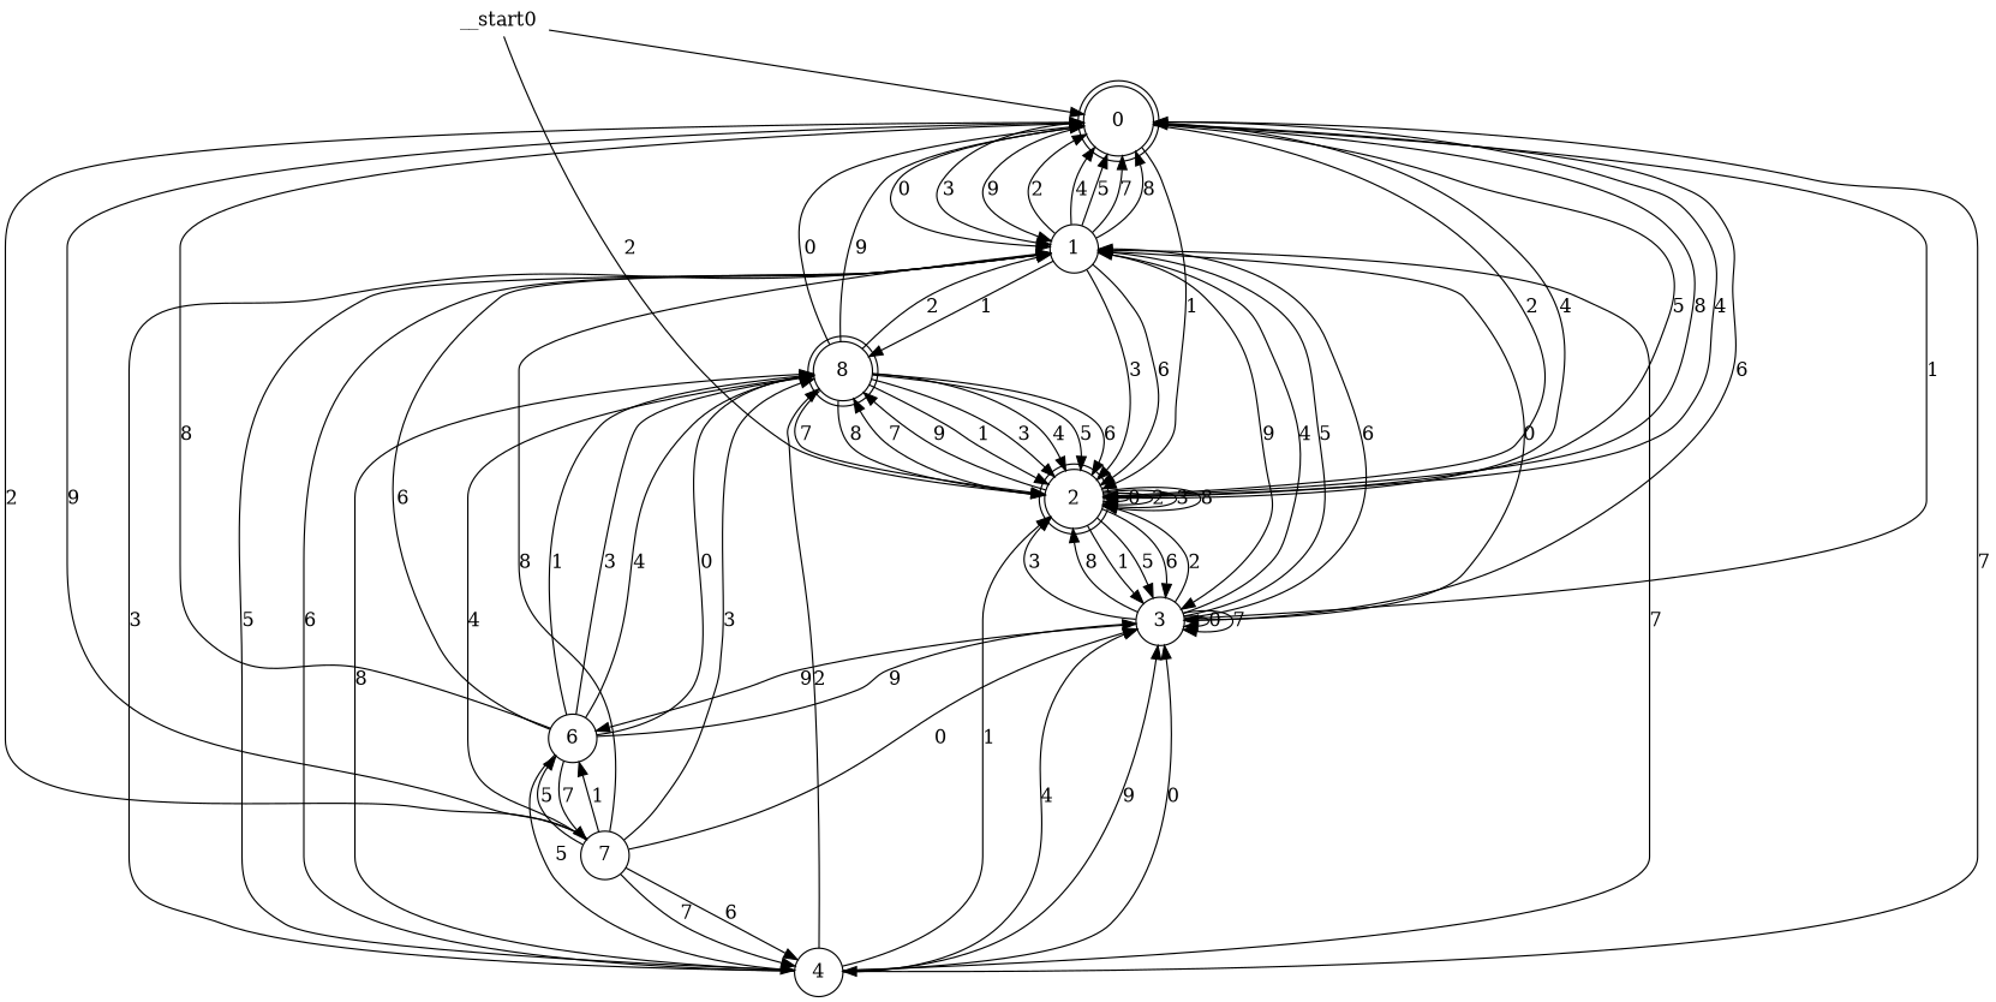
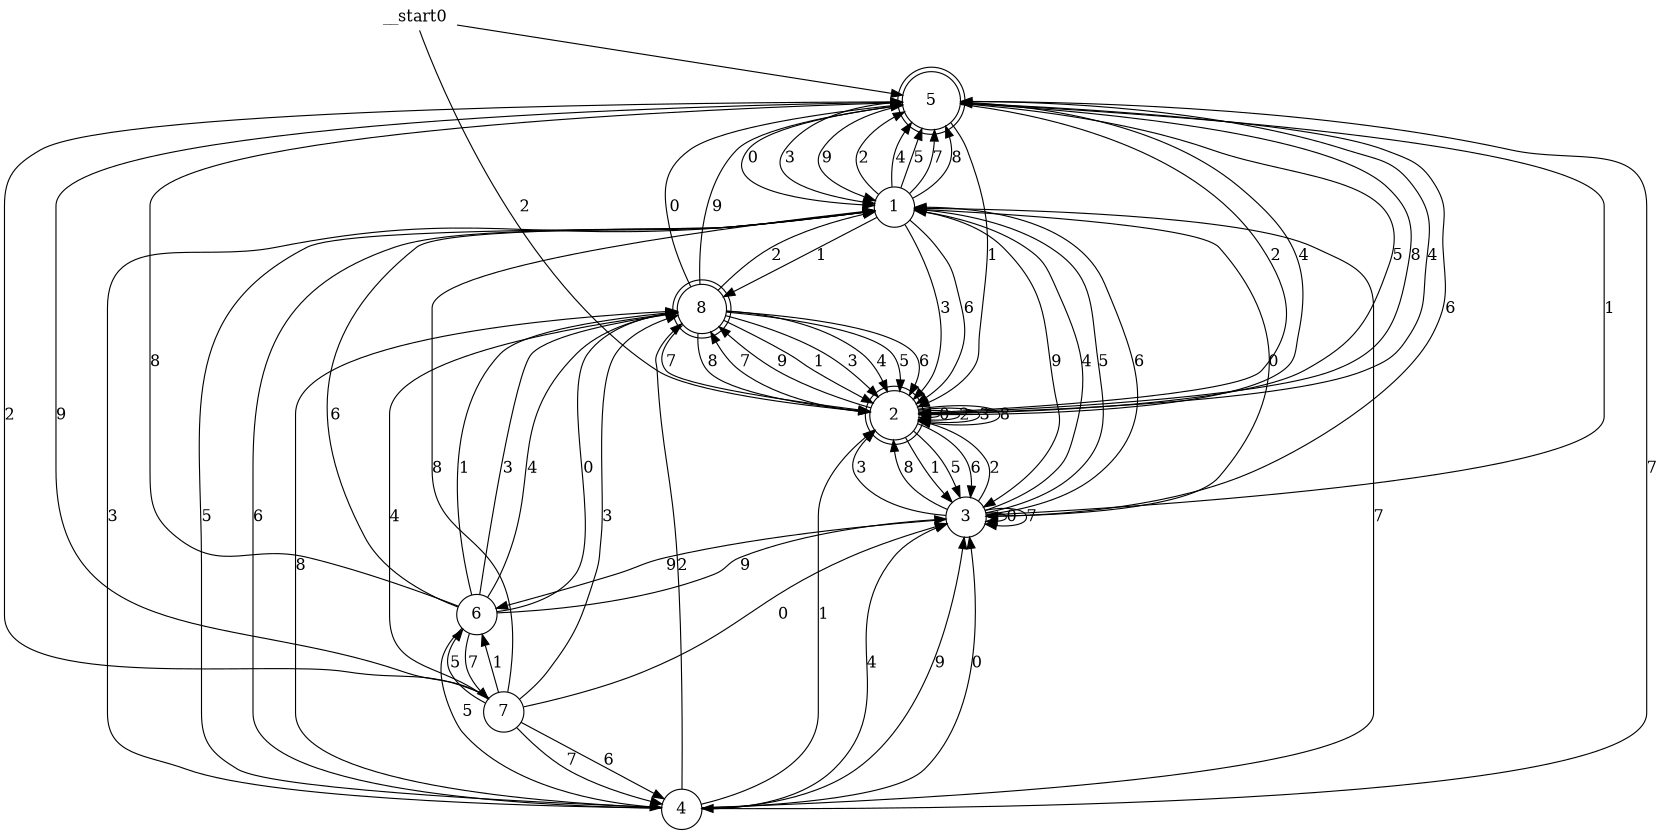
  digraph {
    node [shape=circle]
-   n1 [label=0 shape=doublecircle]
+   n1 [label=5 shape=doublecircle]
    n2 [label=1]
    n3 [label=2 shape=doublecircle]
    n4 [label=3]
    n5 [label=4]
    n6 [label=8 shape=doublecircle]
    n7 [label=6]
    n8 [label=7]
    __start0 [height=0 shape=none width=0]
    n1 -> n2 [label=0]
    n1 -> n2 [label=3]
    n1 -> n2 [label=9]
    n1 -> n3 [label=1]
    n1 -> n3 [label=2]
    n1 -> n3 [label=4]
    n1 -> n3 [label=5]
    n1 -> n3 [label=8]
    n1 -> n4 [label=6]
    n1 -> n5 [label=7]
    n2 -> n1 [label=2]
    n2 -> n1 [label=4]
    n2 -> n1 [label=5]
    n2 -> n1 [label=7]
    n2 -> n1 [label=8]
    n2 -> n3 [label=3]
    n2 -> n3 [label=6]
    n2 -> n4 [label=0]
    n2 -> n4 [label=9]
    n2 -> n6 [label=1]
    n3 -> n1 [label=4]
    n3 -> n3 [label=0]
    n3 -> n3 [label=2]
    n3 -> n3 [label=3]
    n3 -> n3 [label=8]
    n3 -> n4 [label=1]
    n3 -> n4 [label=5]
    n3 -> n4 [label=6]
    n3 -> n6 [label=7]
    n3 -> n6 [label=9]
    n4 -> n1 [label=1]
    n4 -> n2 [label=4]
    n4 -> n2 [label=5]
    n4 -> n2 [label=6]
    n4 -> n3 [label=2]
    n4 -> n3 [label=3]
    n4 -> n3 [label=8]
    n4 -> n4 [label=0]
    n4 -> n4 [label=7]
    n4 -> n7 [label=9]
    n5 -> n2 [label=3]
    n5 -> n2 [label=5]
    n5 -> n2 [label=6]
    n5 -> n2 [label=7]
    n5 -> n3 [label=1]
    n5 -> n4 [label=0]
    n5 -> n4 [label=4]
    n5 -> n4 [label=9]
    n5 -> n6 [label=2]
    n5 -> n6 [label=8]
    n6 -> n1 [label=0]
    n6 -> n1 [label=9]
    n6 -> n2 [label=2]
    n6 -> n3 [label=1]
    n6 -> n3 [label=3]
    n6 -> n3 [label=4]
    n6 -> n3 [label=5]
    n6 -> n3 [label=6]
    n6 -> n3 [label=7]
    n6 -> n3 [label=8]
    n7 -> n1 [label=8]
    n7 -> n2 [label=6]
    n7 -> n4 [label=9]
    n7 -> n5 [label=5]
    n7 -> n6 [label=0]
    n7 -> n6 [label=1]
    n7 -> n6 [label=3]
    n7 -> n6 [label=4]
    n7 -> n8 [label=7]
    n8 -> n1 [label=2]
    n8 -> n1 [label=9]
    n8 -> n2 [label=8]
    n8 -> n4 [label=0]
    n8 -> n5 [label=6]
    n8 -> n5 [label=7]
    n8 -> n6 [label=3]
    n8 -> n6 [label=4]
    n8 -> n7 [label=1]
    n8 -> n7 [label=5]
    __start0 -> n1
    __start0 -> n3 [label=2]
  }
